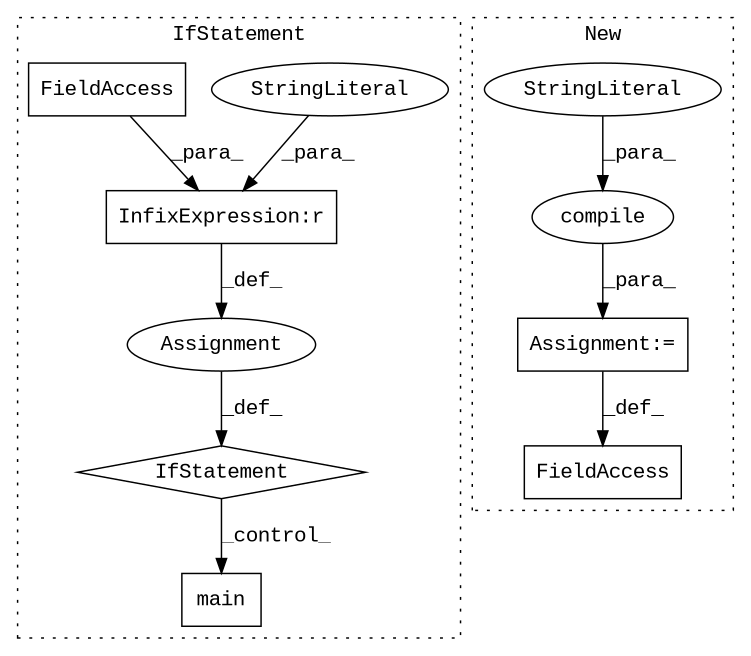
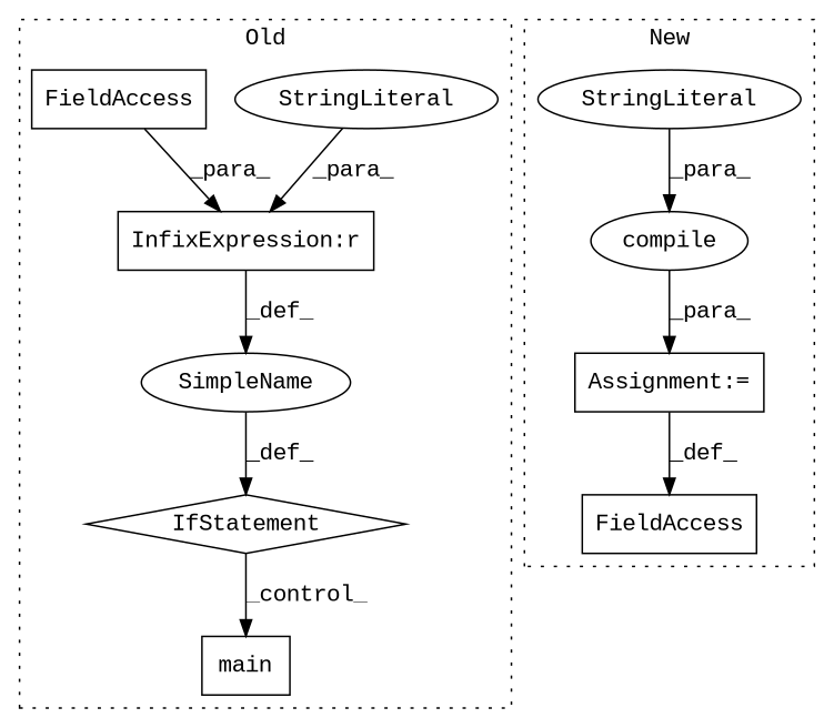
  digraph {
    fontname="Liberation Mono"
    node [a=32 fontname="Liberation Mono" shape=box]
    edge [fontname="Liberation Mono"]
    n1 [l=6 label=main s=116707]
    n2 [a=27 l=4 label="InfixExpression:r" s=116683]
    n3 [a=45 l=10 label=StringLiteral s=116687 shape=ellipse]
-   n4 [a=42 label=Assignment shape=ellipse]
+   n4 [a=42 label=SimpleName shape=ellipse]
    n5 [a=25 l="4,2" label=IfStatement s="116671,116697" shape=diamond]
    n6 [a=22 l=8 label=FieldAccess s=116675]
    n7 [l="8,1" label=compile s="109297,109324" shape=ellipse]
    n8 [a=45 l=19 label=StringLiteral s=109305 shape=ellipse]
    n9 [a=7 l=1 label="Assignment:=" s=109293]
    n10 [a=22 l=29 label=FieldAccess s=109264]
    subgraph cluster_1 {
-     label=IfStatement
+     label=Old
      style=dotted
      n1
      n2
      n3
      n4
      n5
      n6
    }
    subgraph cluster_2 {
      label=New
      style=dotted
      n7
      n8
      n9
      n10
    }
    n2 -> n4 [label=_def_]
    n3 -> n2 [label=_para_]
    n4 -> n5 [label=_def_]
    n5 -> n1 [label=_control_]
    n6 -> n2 [label=_para_]
    n7 -> n9 [label=_para_]
    n8 -> n7 [label=_para_]
    n9 -> n10 [label=_def_]
  }
